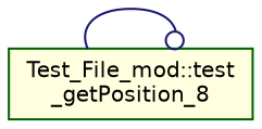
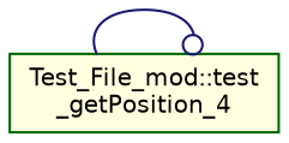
  digraph {
    rankdir=LR
-   n1 [color=darkgreen fillcolor=lightyellow fontcolor=black fontname=Helvetica fontsize=10 height=0.2 label="Test_File_mod::test\l_getPosition_8" shape=record style=filled width=0.4]
+   n1 [color=darkgreen fillcolor=lightyellow fontcolor=black fontname=Helvetica fontsize=10 height=0.2 label="Test_File_mod::test\l_getPosition_4" shape=record style=filled width=0.4]
    n1 -> n1 [color=midnightblue fontname=Helvetica fontsize=10 labelfontname=Helvetica labelfontsize=10 style=solid arrowhead=odot]
  }
